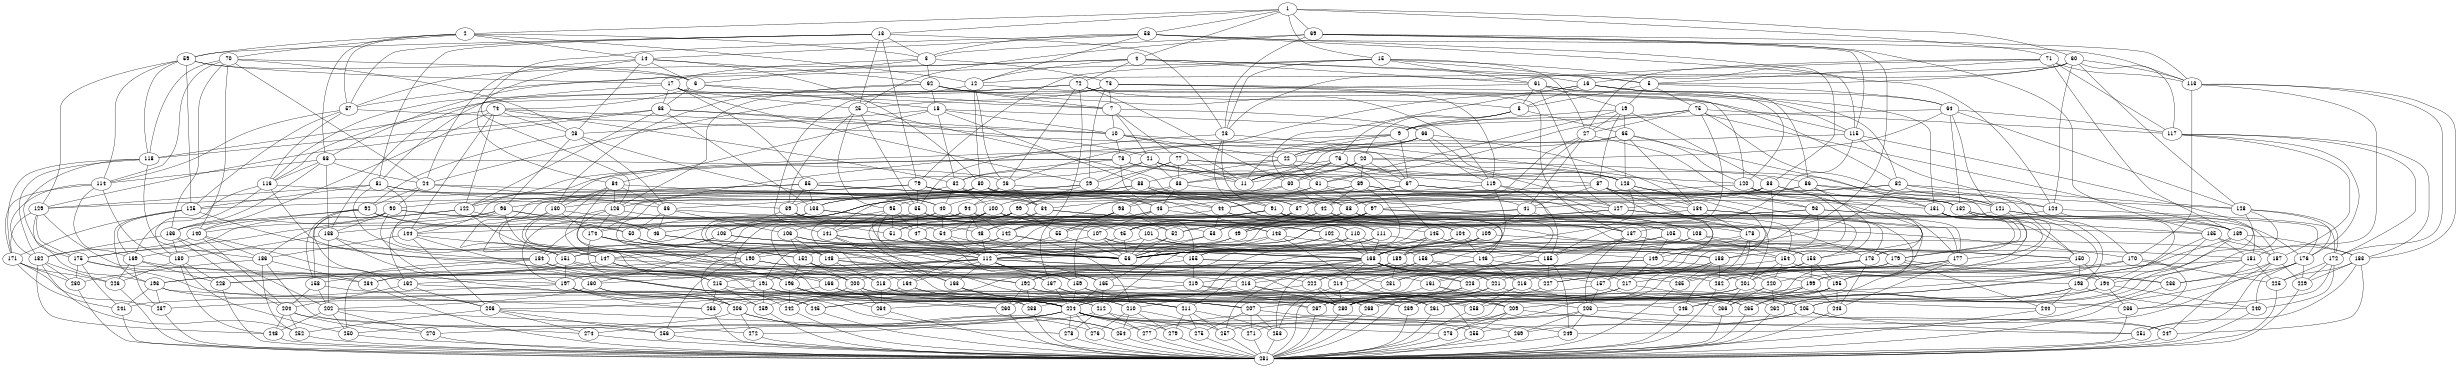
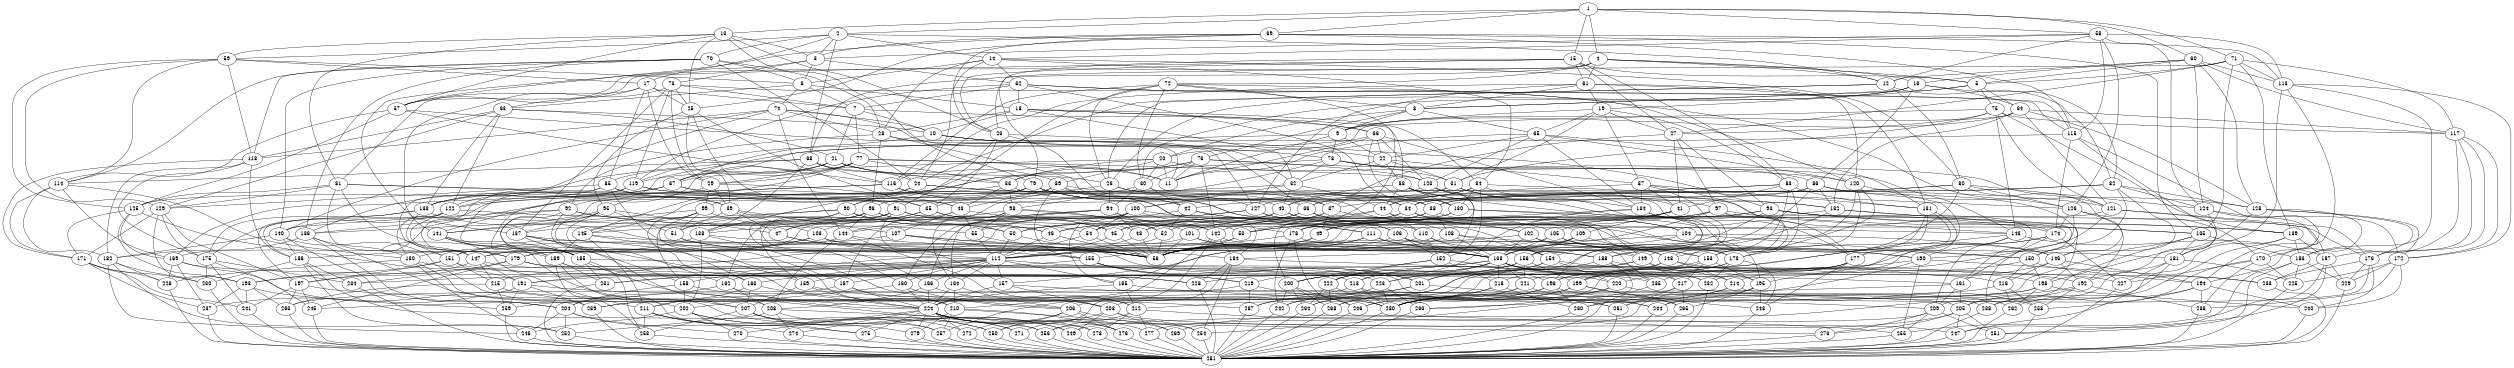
  graph {
    1
    2
    4
    13
    15
    58
    60
    69
    71
    3
    12
    14
    57
    59
    68
    70
    5
    16
    61
    72
    23
    25
    79
    81
    27
    83
    113
    115
    124
    126
    117
    128
    135
    137
    139
    6
    17
    62
    73
    24
    26
    80
    82
    28
    84
    114
    116
    125
    127
    118
    129
    136
    138
    140
    8
    19
    64
    75
    30
    86
    120
    131
    142
    35
    37
    91
    93
    39
    95
    147
    149
    151
    41
    97
    153
    170
    172
    181
    183
    174
    185
    192
    194
    196
    176
    187
    198
    203
    205
    207
    209
    7
    18
    63
    74
    29
    85
    119
    130
    141
    34
    36
    90
    92
    38
    94
    146
    148
    150
    40
    96
    152
    169
    171
    180
    182
    173
    184
    191
    193
    195
    175
    186
    197
    202
    204
    206
    208
    9
    20
    65
    76
    31
    87
    121
    132
    143
    42
    98
    154
    177
    188
    199
    210
    45
    47
    101
    103
    49
    105
    157
    159
    161
    51
    107
    163
    213
    215
    217
    219
    53
    109
    165
    221
    225
    227
    236
    238
    229
    240
    247
    249
    251
    231
    242
    253
    258
    260
    262
    264
    233
    244
    255
    266
    269
    271
    273
    275
    277
    10
    21
    66
    77
    32
    88
    122
    133
    144
    43
    99
    155
    178
    189
    200
    211
    46
    48
    102
    104
    50
    106
    158
    160
    162
    52
    108
    164
    214
    216
    218
    220
    54
    110
    166
    222
    226
    228
    237
    239
    230
    241
    248
    250
    252
    232
    243
    254
    259
    261
    263
    265
    234
    245
    256
    267
    270
    272
    274
    276
    278
    11
    22
    67
    78
    33
    89
    123
    134
    145
    44
    100
    156
    179
    190
    201
    212
    55
    111
    167
    223
    235
    246
    257
    268
    279
    56
    112
    168
    224
    280
    281
    1 -- 2
    1 -- 4
    1 -- 13
    1 -- 15
    1 -- 58
    1 -- 60
    1 -- 69
    1 -- 71
    2 -- 3
    2 -- 12
    2 -- 14
    2 -- 57
    2 -- 59
    2 -- 68
    2 -- 70
    4 -- 12
    4 -- 57
    4 -- 68
    4 -- 5
    4 -- 16
    4 -- 61
    4 -- 72
    13 -- 3
    13 -- 57
    13 -- 59
    13 -- 23
    13 -- 25
    13 -- 79
    13 -- 81
    15 -- 57
    15 -- 5
    15 -- 61
    15 -- 23
    15 -- 79
    15 -- 27
    15 -- 83
    58 -- 3
    58 -- 12
    58 -- 14
    58 -- 113
    58 -- 115
    58 -- 124
    58 -- 126
    60 -- 12
    60 -- 5
    60 -- 16
    60 -- 113
    60 -- 124
    60 -- 117
    60 -- 128
    69 -- 3
    69 -- 23
    69 -- 25
    69 -- 113
    69 -- 115
    69 -- 135
    69 -- 137
    71 -- 5
    71 -- 23
    71 -- 27
    71 -- 113
    71 -- 117
+   71 -- 135
    71 -- 139
    3 -- 6
    3 -- 17
    3 -- 62
    3 -- 73
    12 -- 24
    12 -- 26
    12 -- 80
    12 -- 82
    14 -- 6
    14 -- 62
    14 -- 24
    14 -- 80
    14 -- 28
    14 -- 84
    57 -- 114
    57 -- 116
    57 -- 125
    57 -- 127
    59 -- 6
    59 -- 17
    59 -- 114
    59 -- 125
    59 -- 118
    59 -- 129
    68 -- 24
    68 -- 26
    68 -- 114
    68 -- 116
    68 -- 136
    68 -- 138
    70 -- 6
    70 -- 24
    70 -- 28
    70 -- 114
    70 -- 118
    70 -- 136
    70 -- 140
    5 -- 8
    5 -- 19
    5 -- 64
    5 -- 75
    16 -- 26
    16 -- 82
    16 -- 8
    16 -- 64
    16 -- 30
    16 -- 86
    61 -- 116
    61 -- 127
    61 -- 8
    61 -- 19
    61 -- 120
    61 -- 131
    72 -- 26
    72 -- 116
    72 -- 138
    72 -- 8
    72 -- 30
    72 -- 120
    72 -- 142
    23 -- 35
    23 -- 37
    23 -- 91
    23 -- 93
    25 -- 35
    25 -- 91
    25 -- 39
    25 -- 95
    79 -- 125
    79 -- 127
    79 -- 35
    79 -- 37
    79 -- 147
    79 -- 149
    81 -- 125
    81 -- 129
    81 -- 35
    81 -- 39
    81 -- 147
    81 -- 151
    27 -- 37
    27 -- 93
    27 -- 41
    27 -- 97
    83 -- 127
    83 -- 131
    83 -- 37
    83 -- 149
    83 -- 41
    83 -- 153
    113 -- 170
    113 -- 172
    113 -- 181
    113 -- 183
    115 -- 170
    115 -- 181
    115 -- 174
    115 -- 185
    124 -- 172
    124 -- 192
    124 -- 194
    126 -- 170
    126 -- 174
    126 -- 192
    126 -- 196
    117 -- 172
    117 -- 183
    117 -- 176
    117 -- 187
    128 -- 172
    128 -- 194
    128 -- 176
    128 -- 198
    135 -- 181
    135 -- 183
    135 -- 203
    135 -- 205
    137 -- 181
    137 -- 185
    137 -- 203
    137 -- 207
    139 -- 183
    139 -- 187
    139 -- 205
    139 -- 209
    6 -- 7
    6 -- 18
    6 -- 63
    6 -- 74
    17 -- 25
    17 -- 81
    17 -- 7
    17 -- 63
    17 -- 29
    17 -- 85
    62 -- 115
    62 -- 126
    62 -- 7
    62 -- 18
    62 -- 119
    62 -- 130
    73 -- 25
    73 -- 115
    73 -- 137
    73 -- 7
    73 -- 29
    73 -- 119
    73 -- 141
    24 -- 34
    24 -- 36
    24 -- 90
    24 -- 92
    26 -- 34
    26 -- 90
    26 -- 38
    26 -- 94
    80 -- 124
    80 -- 126
    80 -- 34
    80 -- 36
    80 -- 146
    80 -- 148
    82 -- 124
    82 -- 128
    82 -- 34
    82 -- 38
    82 -- 146
    82 -- 150
    28 -- 36
    28 -- 92
    28 -- 40
    28 -- 96
    84 -- 126
    84 -- 130
    84 -- 36
    84 -- 148
    84 -- 40
    84 -- 152
    114 -- 169
    114 -- 171
    114 -- 180
    114 -- 182
    116 -- 169
    116 -- 180
    116 -- 173
    116 -- 184
    125 -- 169
    125 -- 171
    125 -- 191
    125 -- 193
    127 -- 169
    127 -- 173
    127 -- 191
    127 -- 195
    118 -- 171
    118 -- 182
    118 -- 175
    118 -- 186
    129 -- 171
    129 -- 193
    129 -- 175
    129 -- 197
    136 -- 180
    136 -- 182
    136 -- 202
    136 -- 204
    138 -- 180
    138 -- 184
    138 -- 202
    138 -- 206
    140 -- 182
    140 -- 186
    140 -- 204
    140 -- 208
    8 -- 9
    8 -- 20
    8 -- 65
    8 -- 76
    19 -- 27
    19 -- 83
    19 -- 9
    19 -- 65
    19 -- 31
    19 -- 87
    64 -- 117
    64 -- 128
    64 -- 9
    64 -- 20
    64 -- 121
    64 -- 132
    75 -- 27
    75 -- 117
    75 -- 139
    75 -- 9
    75 -- 31
    75 -- 121
    75 -- 143
    30 -- 38
    30 -- 94
    30 -- 42
    30 -- 98
    86 -- 128
    86 -- 38
    86 -- 150
    86 -- 132
    86 -- 42
    86 -- 154
    120 -- 173
    120 -- 184
    120 -- 177
    120 -- 188
    131 -- 173
    131 -- 195
    131 -- 177
    131 -- 199
    142 -- 184
    142 -- 206
    142 -- 188
    142 -- 210
    35 -- 45
    35 -- 47
    35 -- 101
    35 -- 103
    37 -- 45
    37 -- 101
    37 -- 49
    37 -- 105
    91 -- 135
    91 -- 137
    91 -- 45
    91 -- 47
    91 -- 157
    91 -- 159
    93 -- 135
    93 -- 139
    93 -- 45
    93 -- 49
    93 -- 157
    93 -- 161
    39 -- 47
    39 -- 103
    39 -- 51
    39 -- 107
    95 -- 137
    95 -- 141
    95 -- 47
    95 -- 159
    95 -- 51
    95 -- 163
    147 -- 191
    147 -- 193
    147 -- 213
    147 -- 215
    149 -- 191
    149 -- 195
    149 -- 213
    149 -- 217
    151 -- 193
    151 -- 197
    151 -- 215
    151 -- 219
    41 -- 49
    41 -- 105
    41 -- 53
    41 -- 109
    97 -- 139
    97 -- 143
    97 -- 49
    97 -- 161
    97 -- 53
    97 -- 165
    153 -- 195
    153 -- 199
    153 -- 217
    153 -- 221
    170 -- 225
    170 -- 227
    170 -- 236
    170 -- 238
    172 -- 225
    172 -- 236
    172 -- 229
    172 -- 240
    181 -- 225
    181 -- 227
    181 -- 247
    181 -- 249
    183 -- 225
    183 -- 229
    183 -- 247
    183 -- 251
    174 -- 227
    174 -- 238
    174 -- 231
    174 -- 242
    185 -- 227
    185 -- 249
    185 -- 231
    185 -- 253
    192 -- 236
    192 -- 238
    192 -- 258
    192 -- 260
    194 -- 236
    194 -- 240
    194 -- 258
    194 -- 262
    196 -- 238
    196 -- 242
    196 -- 260
    196 -- 264
    176 -- 229
    176 -- 240
    176 -- 233
    176 -- 244
    187 -- 229
    187 -- 251
    187 -- 233
    187 -- 255
    198 -- 240
    198 -- 262
    198 -- 244
    198 -- 266
    203 -- 247
    203 -- 249
    203 -- 269
    203 -- 271
    205 -- 247
    205 -- 251
    205 -- 269
    205 -- 273
    207 -- 249
    207 -- 253
    207 -- 271
    207 -- 275
    209 -- 251
    209 -- 255
    209 -- 273
    209 -- 277
    7 -- 10
    7 -- 21
    7 -- 66
    7 -- 77
    18 -- 28
    18 -- 84
    18 -- 10
    18 -- 66
    18 -- 32
    18 -- 88
    63 -- 118
    63 -- 129
    63 -- 10
    63 -- 21
    63 -- 122
    63 -- 133
    74 -- 28
    74 -- 118
    74 -- 140
    74 -- 10
    74 -- 32
    74 -- 122
    74 -- 144
    29 -- 39
    29 -- 95
    29 -- 43
    29 -- 99
    85 -- 129
    85 -- 39
    85 -- 151
    85 -- 133
    85 -- 43
    85 -- 155
    119 -- 174
    119 -- 185
    119 -- 178
    119 -- 189
    130 -- 174
    130 -- 196
    130 -- 178
    130 -- 200
    141 -- 185
    141 -- 207
    141 -- 189
    141 -- 211
    34 -- 46
    34 -- 48
    34 -- 102
    34 -- 104
    36 -- 46
    36 -- 102
    36 -- 50
    36 -- 106
    90 -- 136
    90 -- 138
    90 -- 46
    90 -- 48
    90 -- 158
    90 -- 160
    92 -- 136
    92 -- 140
    92 -- 46
    92 -- 50
    92 -- 158
    92 -- 162
    38 -- 48
    38 -- 104
    38 -- 52
    38 -- 108
    94 -- 138
    94 -- 142
    94 -- 48
    94 -- 160
    94 -- 52
    94 -- 164
    146 -- 192
    146 -- 194
    146 -- 214
    146 -- 216
    148 -- 192
    148 -- 196
    148 -- 214
    148 -- 218
    150 -- 194
    150 -- 198
    150 -- 216
    150 -- 220
    40 -- 50
    40 -- 106
    40 -- 54
    40 -- 110
    96 -- 140
    96 -- 144
    96 -- 50
    96 -- 162
    96 -- 54
    96 -- 166
    152 -- 196
    152 -- 200
    152 -- 218
    152 -- 222
    169 -- 226
    169 -- 228
    169 -- 237
    169 -- 239
    171 -- 226
    171 -- 237
    171 -- 230
    171 -- 241
    180 -- 226
    180 -- 228
    180 -- 248
    180 -- 250
    182 -- 226
    182 -- 230
    182 -- 248
    182 -- 252
    173 -- 228
    173 -- 239
    173 -- 232
    173 -- 243
    184 -- 228
    184 -- 250
    184 -- 232
    184 -- 254
    191 -- 237
    191 -- 239
    191 -- 259
    191 -- 261
    193 -- 237
    193 -- 241
    193 -- 259
    193 -- 263
    195 -- 239
    195 -- 243
    195 -- 261
    195 -- 265
    175 -- 230
    175 -- 241
    175 -- 234
    175 -- 245
    186 -- 230
    186 -- 252
    186 -- 234
    186 -- 256
    197 -- 241
    197 -- 263
    197 -- 245
    197 -- 267
    202 -- 248
    202 -- 250
    202 -- 270
    202 -- 272
    204 -- 248
    204 -- 252
    204 -- 270
    204 -- 274
    206 -- 250
    206 -- 254
    206 -- 272
    206 -- 276
    208 -- 252
    208 -- 256
    208 -- 274
    208 -- 278
    9 -- 11
    9 -- 22
    9 -- 67
    9 -- 78
    20 -- 30
    20 -- 86
    20 -- 11
    20 -- 67
    20 -- 33
    20 -- 89
    65 -- 120
    65 -- 131
    65 -- 11
    65 -- 22
    65 -- 123
    65 -- 134
    76 -- 30
    76 -- 120
    76 -- 142
    76 -- 11
    76 -- 33
    76 -- 123
    76 -- 145
    31 -- 41
    31 -- 97
    31 -- 44
    31 -- 100
    87 -- 131
    87 -- 41
    87 -- 153
    87 -- 134
    87 -- 44
    87 -- 156
    121 -- 176
    121 -- 187
    121 -- 179
    121 -- 190
    132 -- 176
    132 -- 198
    132 -- 179
    132 -- 201
    143 -- 187
    143 -- 209
    143 -- 190
    143 -- 212
    42 -- 52
    42 -- 108
    42 -- 55
    42 -- 111
    98 -- 142
    98 -- 52
    98 -- 164
+   98 -- 145
    98 -- 55
    98 -- 167
    154 -- 198
    154 -- 220
    154 -- 201
    154 -- 223
    177 -- 232
    177 -- 243
    177 -- 235
    177 -- 246
    188 -- 232
    188 -- 254
    188 -- 235
    188 -- 257
    199 -- 243
    199 -- 265
    199 -- 246
    199 -- 268
    210 -- 254
    210 -- 276
    210 -- 257
    210 -- 279
    45 -- 56
    45 -- 112
    47 -- 56
    47 -- 112
    101 -- 147
    101 -- 149
    101 -- 56
    101 -- 168
    103 -- 147
    103 -- 151
    103 -- 56
    103 -- 168
    49 -- 56
    49 -- 112
    105 -- 149
    105 -- 153
    105 -- 56
    105 -- 168
    157 -- 203
    157 -- 205
    157 -- 224
    159 -- 203
    159 -- 207
    159 -- 224
    161 -- 205
    161 -- 209
    161 -- 224
    51 -- 56
    51 -- 112
    107 -- 151
    107 -- 155
    107 -- 56
    107 -- 168
    163 -- 207
    163 -- 211
    163 -- 224
    213 -- 259
    213 -- 261
    213 -- 280
    215 -- 259
    215 -- 263
    215 -- 280
    217 -- 261
    217 -- 265
    217 -- 280
    219 -- 263
    219 -- 267
    219 -- 280
    53 -- 56
    53 -- 112
    109 -- 153
    109 -- 156
    109 -- 56
    109 -- 168
    165 -- 209
    165 -- 212
    165 -- 224
    221 -- 265
    221 -- 268
    221 -- 280
    225 -- 281
    227 -- 281
    236 -- 281
    238 -- 281
    229 -- 281
    240 -- 281
    247 -- 281
    249 -- 281
    251 -- 281
    231 -- 281
    242 -- 281
    253 -- 281
    258 -- 281
    260 -- 281
    262 -- 281
    264 -- 281
    233 -- 281
    244 -- 281
    255 -- 281
    266 -- 281
    269 -- 281
    271 -- 281
    273 -- 281
    275 -- 281
    277 -- 281
    10 -- 11
    10 -- 22
    10 -- 67
    10 -- 78
    21 -- 29
    21 -- 85
    21 -- 11
    21 -- 67
    21 -- 33
    21 -- 89
    66 -- 119
    66 -- 130
    66 -- 11
    66 -- 22
    66 -- 123
    66 -- 134
    77 -- 29
    77 -- 119
    77 -- 141
    77 -- 11
    77 -- 33
    77 -- 123
+   77 -- 145
    32 -- 40
    32 -- 96
    32 -- 44
    32 -- 100
    88 -- 130
    88 -- 40
    88 -- 152
    88 -- 134
    88 -- 44
    88 -- 156
    122 -- 175
    122 -- 186
    122 -- 179
    122 -- 190
    133 -- 175
    133 -- 197
    133 -- 179
    133 -- 201
    144 -- 186
    144 -- 208
    144 -- 190
    144 -- 212
    43 -- 51
    43 -- 107
    43 -- 55
    43 -- 111
    99 -- 141
    99 -- 51
    99 -- 163
    99 -- 145
    99 -- 55
    99 -- 167
    155 -- 197
    155 -- 219
    155 -- 201
    155 -- 223
    178 -- 231
    178 -- 242
    178 -- 235
    178 -- 246
    189 -- 231
    189 -- 253
    189 -- 235
    189 -- 257
    200 -- 242
    200 -- 264
    200 -- 246
    200 -- 268
    211 -- 253
    211 -- 275
    211 -- 257
    211 -- 279
    46 -- 56
    46 -- 112
    48 -- 56
    48 -- 112
    102 -- 146
    102 -- 148
    102 -- 56
    102 -- 168
    104 -- 146
    104 -- 150
    104 -- 56
    104 -- 168
    50 -- 56
    50 -- 112
    106 -- 148
    106 -- 152
    106 -- 56
    106 -- 168
    158 -- 202
    158 -- 204
    158 -- 224
    160 -- 202
    160 -- 206
    160 -- 224
    162 -- 204
    162 -- 208
    162 -- 224
    52 -- 56
    52 -- 112
    108 -- 150
    108 -- 154
    108 -- 56
    108 -- 168
    164 -- 206
    164 -- 210
    164 -- 224
    214 -- 258
    214 -- 260
    214 -- 280
    216 -- 258
    216 -- 262
    216 -- 280
    218 -- 260
    218 -- 264
    218 -- 280
    220 -- 262
    220 -- 266
    220 -- 280
    54 -- 56
    54 -- 112
    110 -- 152
    110 -- 156
    110 -- 56
    110 -- 168
    166 -- 208
    166 -- 212
    166 -- 224
    222 -- 264
    222 -- 268
    222 -- 280
    226 -- 281
    228 -- 281
    237 -- 281
    239 -- 281
    230 -- 281
    241 -- 281
    248 -- 281
    250 -- 281
    252 -- 281
    232 -- 281
    243 -- 281
    254 -- 281
    259 -- 281
    261 -- 281
    263 -- 281
    265 -- 281
    234 -- 281
    245 -- 281
    256 -- 281
    267 -- 281
    270 -- 281
    272 -- 281
    274 -- 281
    276 -- 281
    278 -- 281
    22 -- 31
    22 -- 87
    22 -- 32
    22 -- 88
    67 -- 121
    67 -- 132
    67 -- 122
    67 -- 133
    78 -- 31
    78 -- 121
    78 -- 143
    78 -- 32
    78 -- 122
    78 -- 144
    33 -- 42
    33 -- 98
    33 -- 43
    33 -- 99
    89 -- 132
    89 -- 42
    89 -- 154
    89 -- 133
    89 -- 43
    89 -- 155
    123 -- 177
    123 -- 188
    123 -- 178
    123 -- 189
    134 -- 177
    134 -- 199
    134 -- 178
    134 -- 200
    145 -- 188
    145 -- 210
    145 -- 189
    145 -- 211
    44 -- 53
    44 -- 109
    44 -- 54
    44 -- 110
    100 -- 143
    100 -- 53
    100 -- 165
    100 -- 144
    100 -- 54
    100 -- 166
    156 -- 199
    156 -- 221
    156 -- 200
    156 -- 222
    179 -- 233
    179 -- 244
    179 -- 234
    179 -- 245
    190 -- 233
    190 -- 255
    190 -- 234
    190 -- 256
    201 -- 244
    201 -- 266
    201 -- 245
    201 -- 267
    212 -- 255
    212 -- 277
    212 -- 256
    212 -- 278
    55 -- 56
    55 -- 112
    111 -- 154
    111 -- 155
    111 -- 56
    111 -- 168
    167 -- 210
    167 -- 211
    167 -- 224
    223 -- 266
    223 -- 267
    223 -- 280
    235 -- 281
    246 -- 281
    257 -- 281
    268 -- 281
    279 -- 281
    112 -- 157
    112 -- 159
    112 -- 161
    112 -- 163
    112 -- 165
    112 -- 158
    112 -- 160
    112 -- 162
    112 -- 164
    112 -- 166
    112 -- 167
    168 -- 213
    168 -- 215
    168 -- 217
    168 -- 219
    168 -- 221
    168 -- 214
    168 -- 216
    168 -- 218
    168 -- 220
    168 -- 222
    168 -- 223
    224 -- 269
    224 -- 271
    224 -- 273
    224 -- 275
    224 -- 277
    224 -- 270
    224 -- 272
    224 -- 274
    224 -- 276
    224 -- 278
    224 -- 279
    280 -- 281
  }
